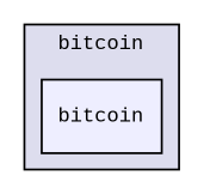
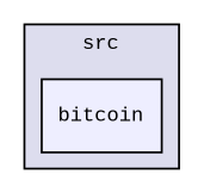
  digraph {
    compound=true
    fontname="Liberation Mono"
    n1 [fillcolor="#eeeeff" fontname="Liberation Mono" fontsize=10 label=bitcoin pencolor=black shape=box style=filled]
    subgraph cluster_1 {
      bgcolor="#ddddee"
      fontsize=10
-     label=bitcoin
+     label=src
      pencolor=black
      n1
    }
  }
